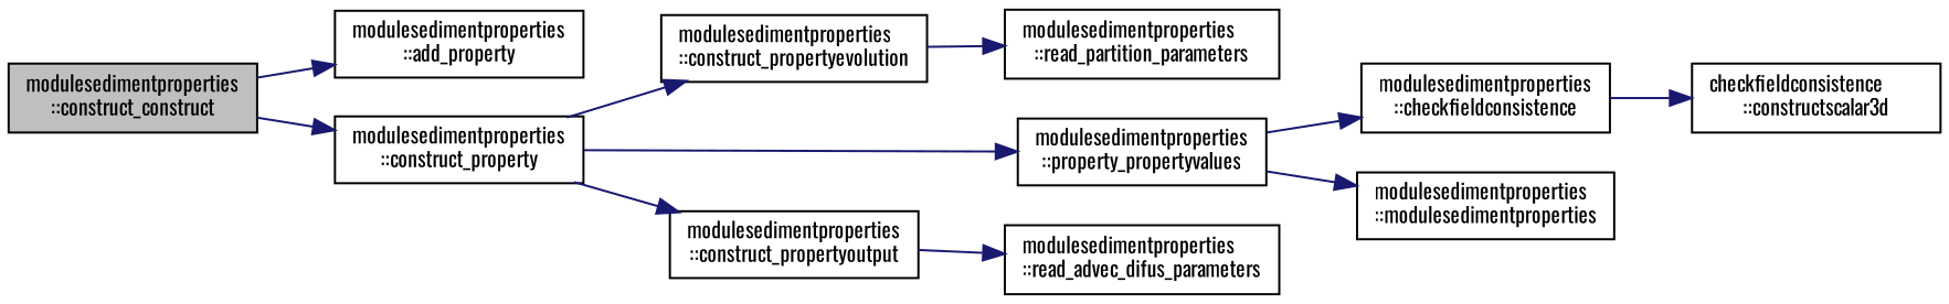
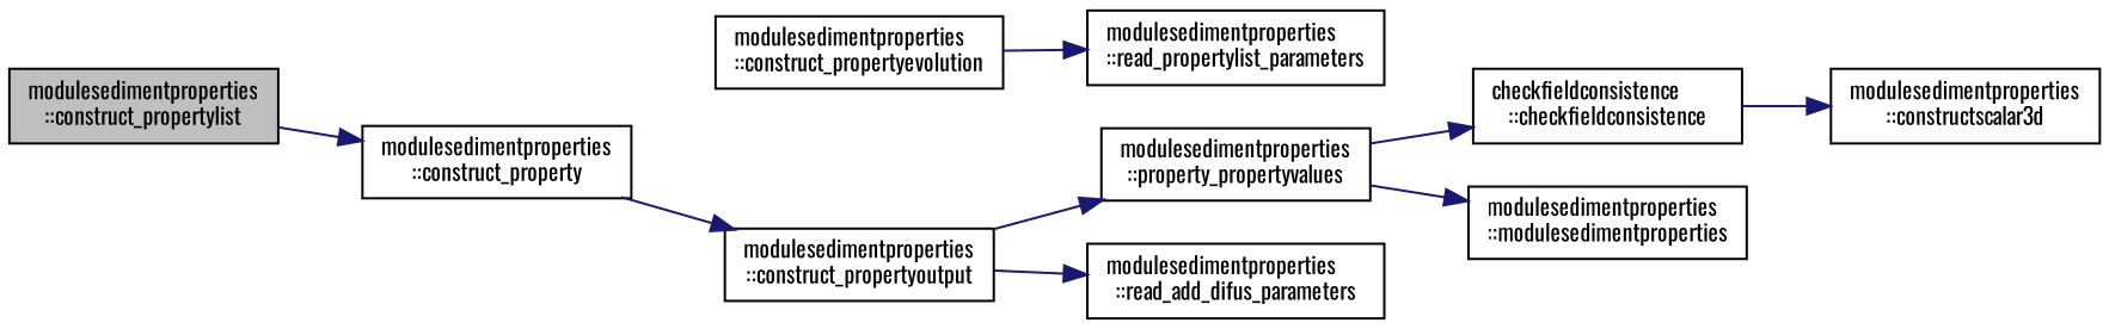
  digraph {
    fontname=Oswald
    rankdir=LR
    node [color=black fillcolor=white fontname=Oswald fontsize=10 shape=record style=filled]
    edge [color=midnightblue fontname=Oswald fontsize=10 labelfontname=Helvetica labelfontsize=10 style=solid]
-   n1 [fillcolor=grey75 fontcolor=black height=0.2 label="modulesedimentproperties\l::construct_construct" width=0.4]
-   n2 [height=0.2 label="modulesedimentproperties\l::add_property" width=0.4]
+   n1 [fillcolor=grey75 fontcolor=black height=0.2 label="modulesedimentproperties\l::construct_propertylist" width=0.4]
    n3 [height=0.2 label="modulesedimentproperties\l::construct_property" width=0.4]
    n4 [height=0.2 label="modulesedimentproperties\l::construct_propertyevolution" width=0.4]
    n5 [height=0.2 label="modulesedimentproperties\l::construct_propertyoutput" width=0.4]
    n6 [height=0.2 label="modulesedimentproperties\l::property_propertyvalues" width=0.4]
-   n7 [height=0.2 label="modulesedimentproperties\l::read_partition_parameters" width=0.4]
-   n8 [height=0.2 label="modulesedimentproperties\l::read_advec_difus_parameters" width=0.4]
-   n9 [height=0.2 label="modulesedimentproperties\l::checkfieldconsistence" width=0.4]
+   n7 [height=0.2 label="modulesedimentproperties\l::read_propertylist_parameters" width=0.4]
+   n8 [height=0.2 label="modulesedimentproperties\l::read_add_difus_parameters" width=0.4]
+   n9 [height=0.2 label="checkfieldconsistence\l::checkfieldconsistence" width=0.4]
    n10 [height=0.2 label="modulesedimentproperties\l::modulesedimentproperties" width=0.4]
-   n11 [height=0.2 label="checkfieldconsistence\l::constructscalar3d" width=0.4]
-   n1 -> n2
+   n11 [height=0.2 label="modulesedimentproperties\l::constructscalar3d" width=0.4]
    n1 -> n3
-   n3 -> n4
    n3 -> n5
-   n3 -> n6
+   n5 -> n6
    n4 -> n7
    n5 -> n8
    n6 -> n9
    n6 -> n10
    n9 -> n11
  }
